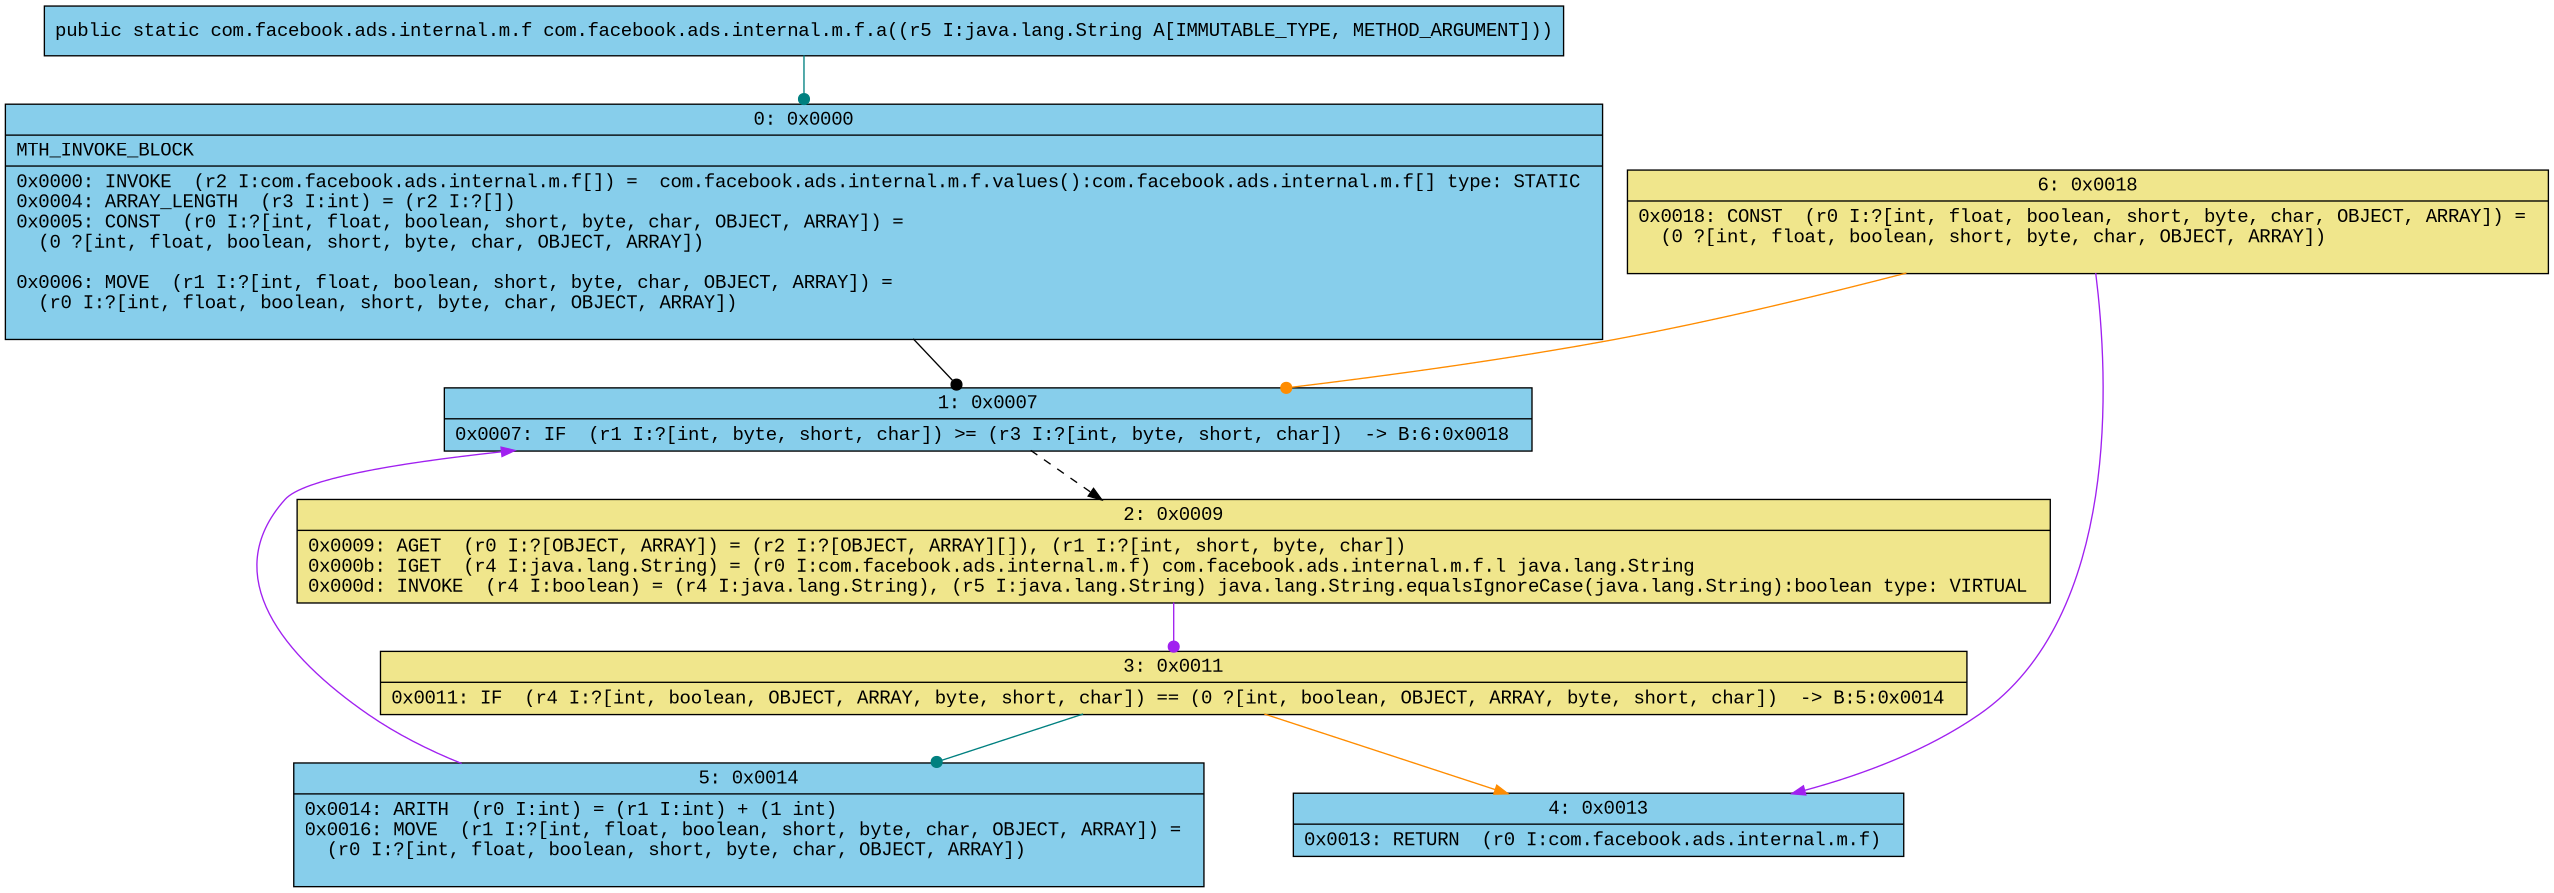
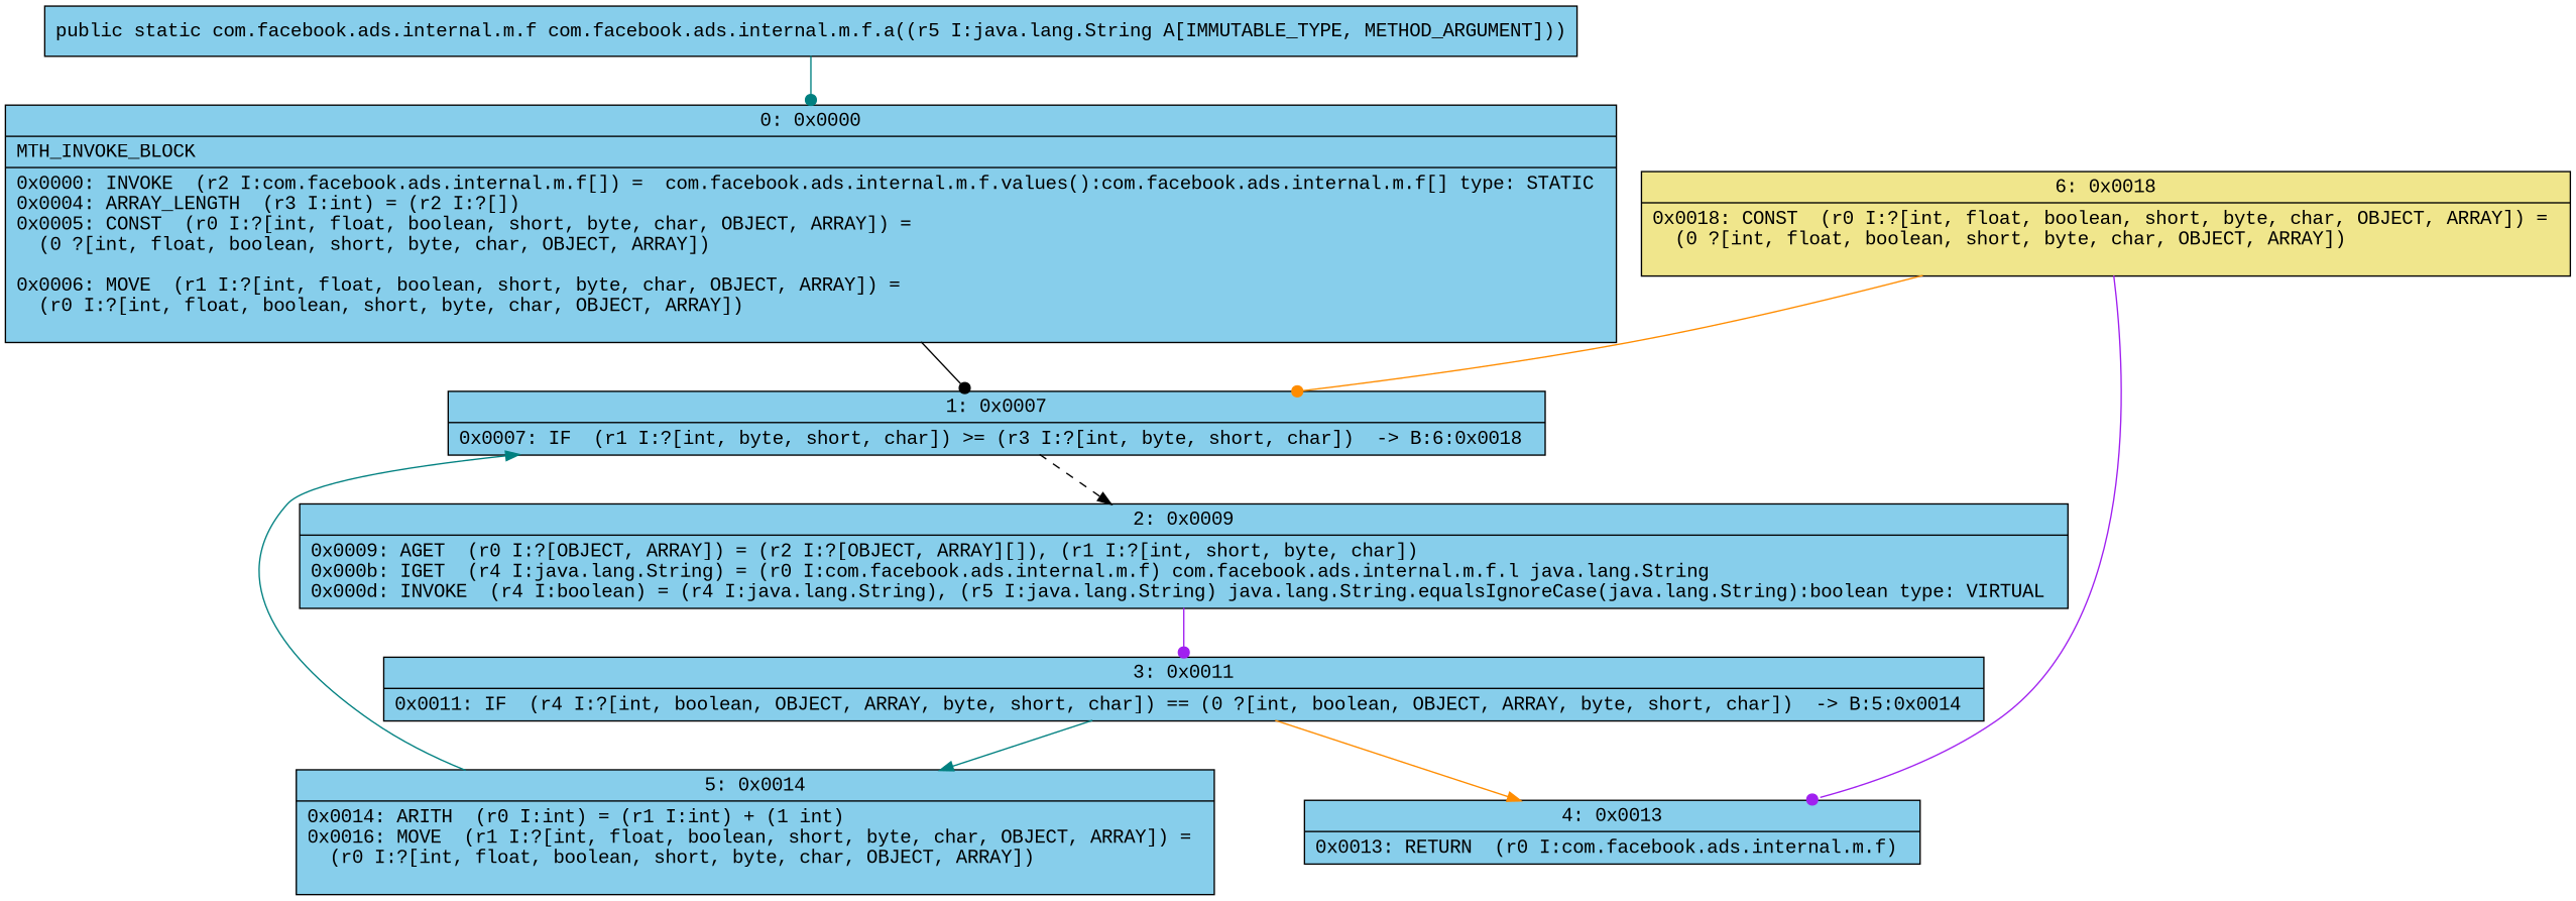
  digraph {
    fontname="Liberation Mono"
    node [fillcolor=skyblue fontname="Liberation Mono" shape=record style=filled]
    edge [arrowhead=dot color=teal fontname="Liberation Mono"]
    n1 [label="{0\:\ 0x0000|MTH_INVOKE_BLOCK\l|0x0000: INVOKE  (r2 I:com.facebook.ads.internal.m.f[]) =  com.facebook.ads.internal.m.f.values():com.facebook.ads.internal.m.f[] type: STATIC \l0x0004: ARRAY_LENGTH  (r3 I:int) = (r2 I:?[]) \l0x0005: CONST  (r0 I:?[int, float, boolean, short, byte, char, OBJECT, ARRAY]) = \l  (0 ?[int, float, boolean, short, byte, char, OBJECT, ARRAY])\l \l0x0006: MOVE  (r1 I:?[int, float, boolean, short, byte, char, OBJECT, ARRAY]) = \l  (r0 I:?[int, float, boolean, short, byte, char, OBJECT, ARRAY])\l \l}"]
    n2 [label="{1\:\ 0x0007|0x0007: IF  (r1 I:?[int, byte, short, char]) \>= (r3 I:?[int, byte, short, char])  \-\> B:6:0x0018 \l}"]
-   n3 [fillcolor=khaki label="{2\:\ 0x0009|0x0009: AGET  (r0 I:?[OBJECT, ARRAY]) = (r2 I:?[OBJECT, ARRAY][]), (r1 I:?[int, short, byte, char]) \l0x000b: IGET  (r4 I:java.lang.String) = (r0 I:com.facebook.ads.internal.m.f) com.facebook.ads.internal.m.f.l java.lang.String \l0x000d: INVOKE  (r4 I:boolean) = (r4 I:java.lang.String), (r5 I:java.lang.String) java.lang.String.equalsIgnoreCase(java.lang.String):boolean type: VIRTUAL \l}"]
-   n4 [fillcolor=khaki label="{3\:\ 0x0011|0x0011: IF  (r4 I:?[int, boolean, OBJECT, ARRAY, byte, short, char]) == (0 ?[int, boolean, OBJECT, ARRAY, byte, short, char])  \-\> B:5:0x0014 \l}"]
+   n3 [label="{2\:\ 0x0009|0x0009: AGET  (r0 I:?[OBJECT, ARRAY]) = (r2 I:?[OBJECT, ARRAY][]), (r1 I:?[int, short, byte, char]) \l0x000b: IGET  (r4 I:java.lang.String) = (r0 I:com.facebook.ads.internal.m.f) com.facebook.ads.internal.m.f.l java.lang.String \l0x000d: INVOKE  (r4 I:boolean) = (r4 I:java.lang.String), (r5 I:java.lang.String) java.lang.String.equalsIgnoreCase(java.lang.String):boolean type: VIRTUAL \l}"]
+   n4 [label="{3\:\ 0x0011|0x0011: IF  (r4 I:?[int, boolean, OBJECT, ARRAY, byte, short, char]) == (0 ?[int, boolean, OBJECT, ARRAY, byte, short, char])  \-\> B:5:0x0014 \l}"]
    n5 [fillcolor=khaki label="{6\:\ 0x0018|0x0018: CONST  (r0 I:?[int, float, boolean, short, byte, char, OBJECT, ARRAY]) = \l  (0 ?[int, float, boolean, short, byte, char, OBJECT, ARRAY])\l \l}"]
    n6 [label="{4\:\ 0x0013|0x0013: RETURN  (r0 I:com.facebook.ads.internal.m.f) \l}"]
    n7 [label="{5\:\ 0x0014|0x0014: ARITH  (r0 I:int) = (r1 I:int) + (1 int) \l0x0016: MOVE  (r1 I:?[int, float, boolean, short, byte, char, OBJECT, ARRAY]) = \l  (r0 I:?[int, float, boolean, short, byte, char, OBJECT, ARRAY])\l \l}"]
    n8 [label="{public static com.facebook.ads.internal.m.f com.facebook.ads.internal.m.f.a((r5 I:java.lang.String A[IMMUTABLE_TYPE, METHOD_ARGUMENT])) }"]
    n1 -> n2 [color=black]
    n2 -> n3 [arrowhead=normal color=black style=dashed]
    n3 -> n4 [color=purple]
    n4 -> n6 [arrowhead=normal color=darkorange style=solid]
-   n4 -> n7
+   n4 -> n7 [arrowhead=normal]
    n5 -> n2 [color=darkorange]
-   n5 -> n6 [arrowhead=normal color=purple]
-   n7 -> n2 [arrowhead=normal color=purple]
+   n5 -> n6 [color=purple]
+   n7 -> n2 [arrowhead=normal]
    n8 -> n1
  }
